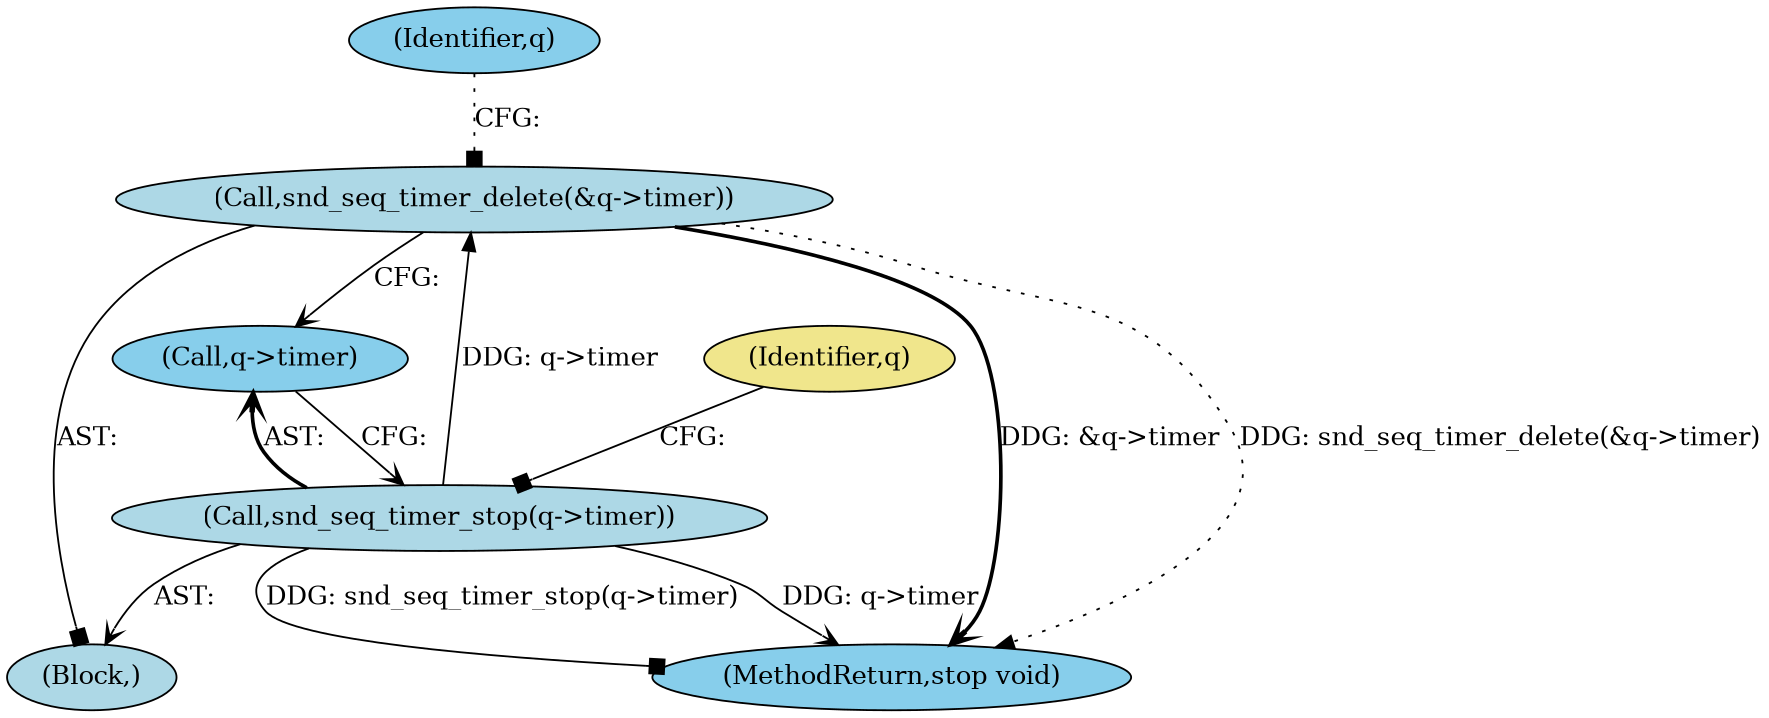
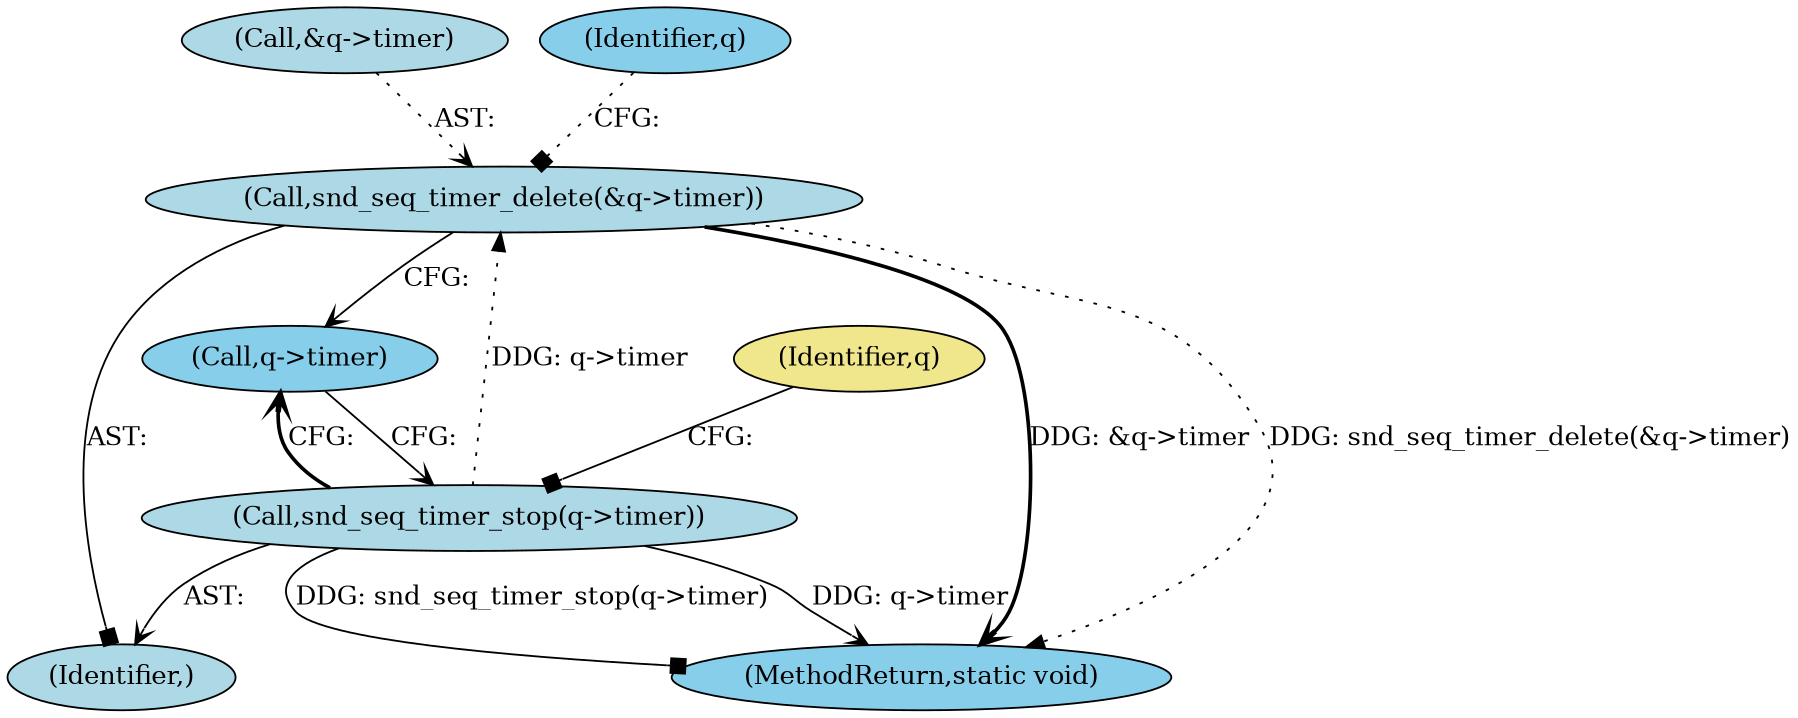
  digraph {
    fontname="DejaVu Serif"
    node [fillcolor=lightblue fontname="DejaVu Serif" style=filled]
    edge [arrowhead=vee fontname="DejaVu Serif" style=solid]
    n1 [label="(Call,snd_seq_timer_delete(&q->timer))"]
-   n2 [label="(Block,)"]
-   n3 [fillcolor=skyblue label="(MethodReturn,stop void)"]
+   n2 [label="(Identifier,)"]
+   n3 [fillcolor=skyblue label="(MethodReturn,static void)"]
    n4 [fillcolor=skyblue label="(Call,q->timer)"]
+   n5 [label="(Call,&q->timer)"]
    n6 [label="(Call,snd_seq_timer_stop(q->timer))"]
    n7 [fillcolor=skyblue label="(Identifier,q)"]
    n8 [fillcolor=khaki label="(Identifier,q)"]
    n1 -> n2 [arrowhead=box label="AST: "]
    n1 -> n3 [label="DDG: &q->timer" style=bold]
    n1 -> n3 [arrowhead=normal label="DDG: snd_seq_timer_delete(&q->timer)" style=dotted]
    n1 -> n4 [label="CFG: "]
    n4 -> n6 [label="CFG: "]
-   n6 -> n1 [arrowhead=normal label="DDG: q->timer"]
+   n5 -> n1 [label="AST: " style=dotted]
+   n6 -> n1 [arrowhead=normal label="DDG: q->timer" style=dotted]
    n6 -> n2 [label="AST: "]
    n6 -> n3 [arrowhead=box label="DDG: snd_seq_timer_stop(q->timer)"]
    n6 -> n3 [label="DDG: q->timer"]
-   n6 -> n4 [label="AST: " style=bold]
+   n6 -> n4 [label="CFG: " style=bold]
    n7 -> n1 [arrowhead=box label="CFG: " style=dotted]
    n8 -> n6 [arrowhead=box label="CFG: "]
  }
